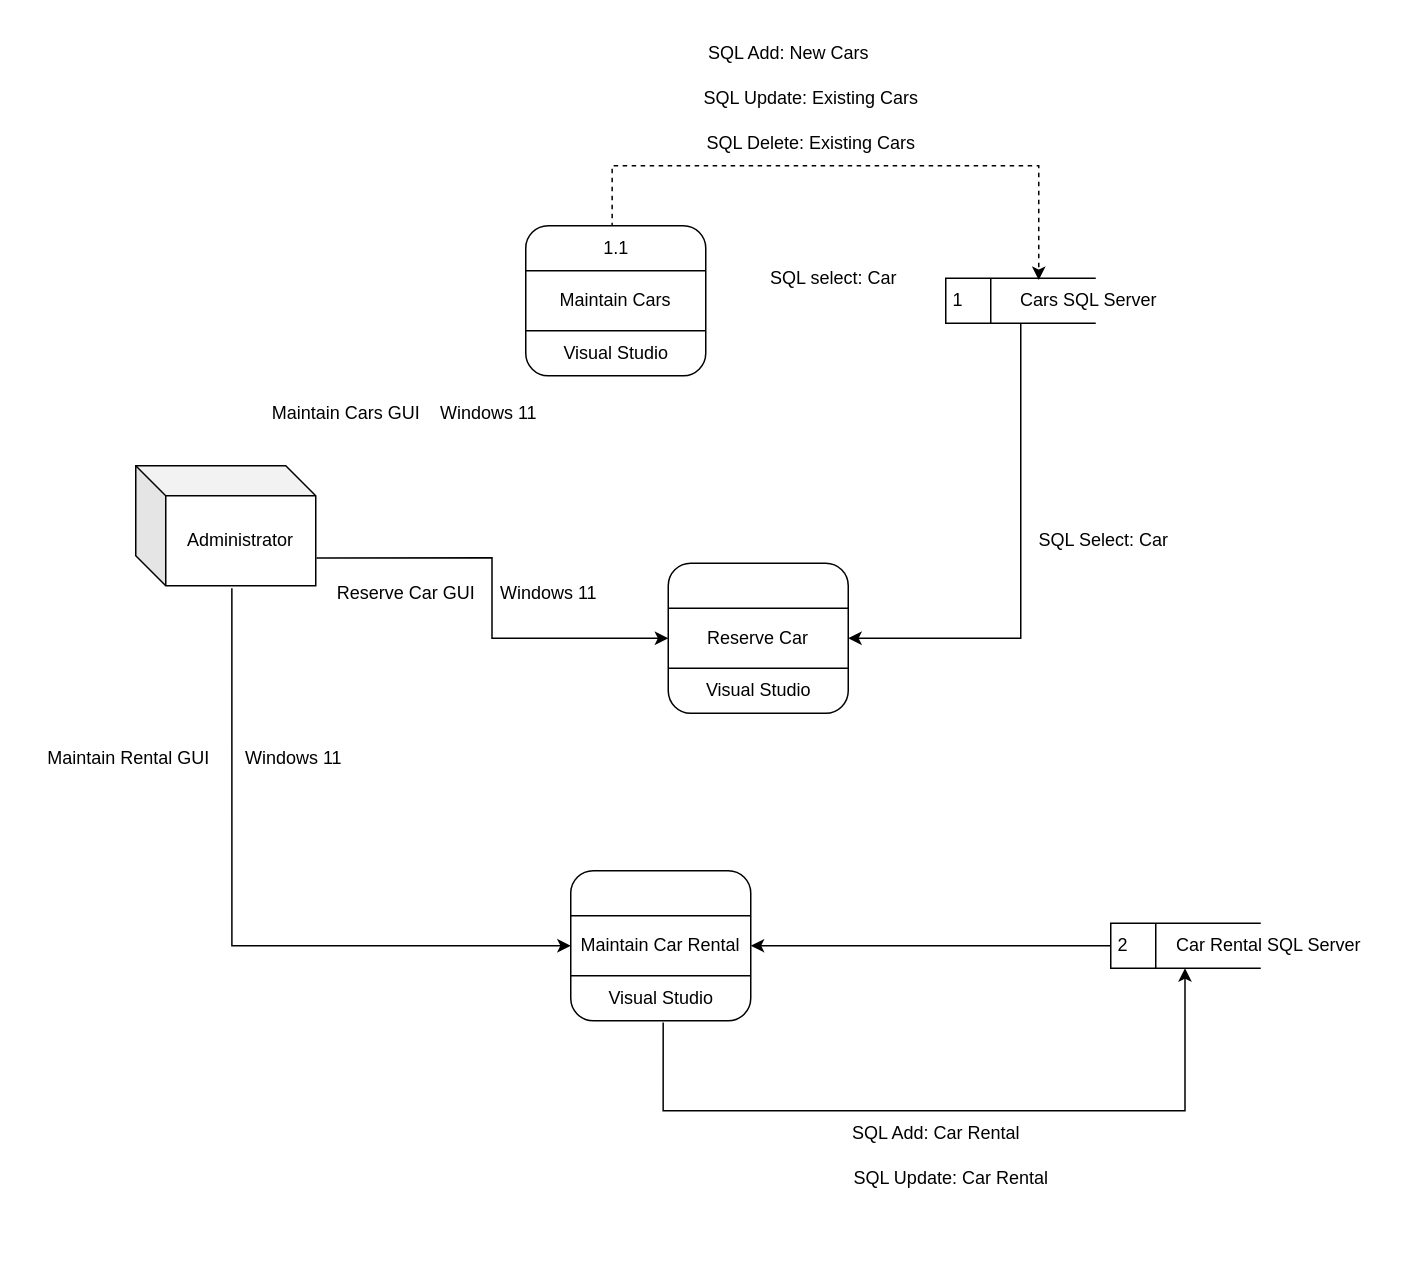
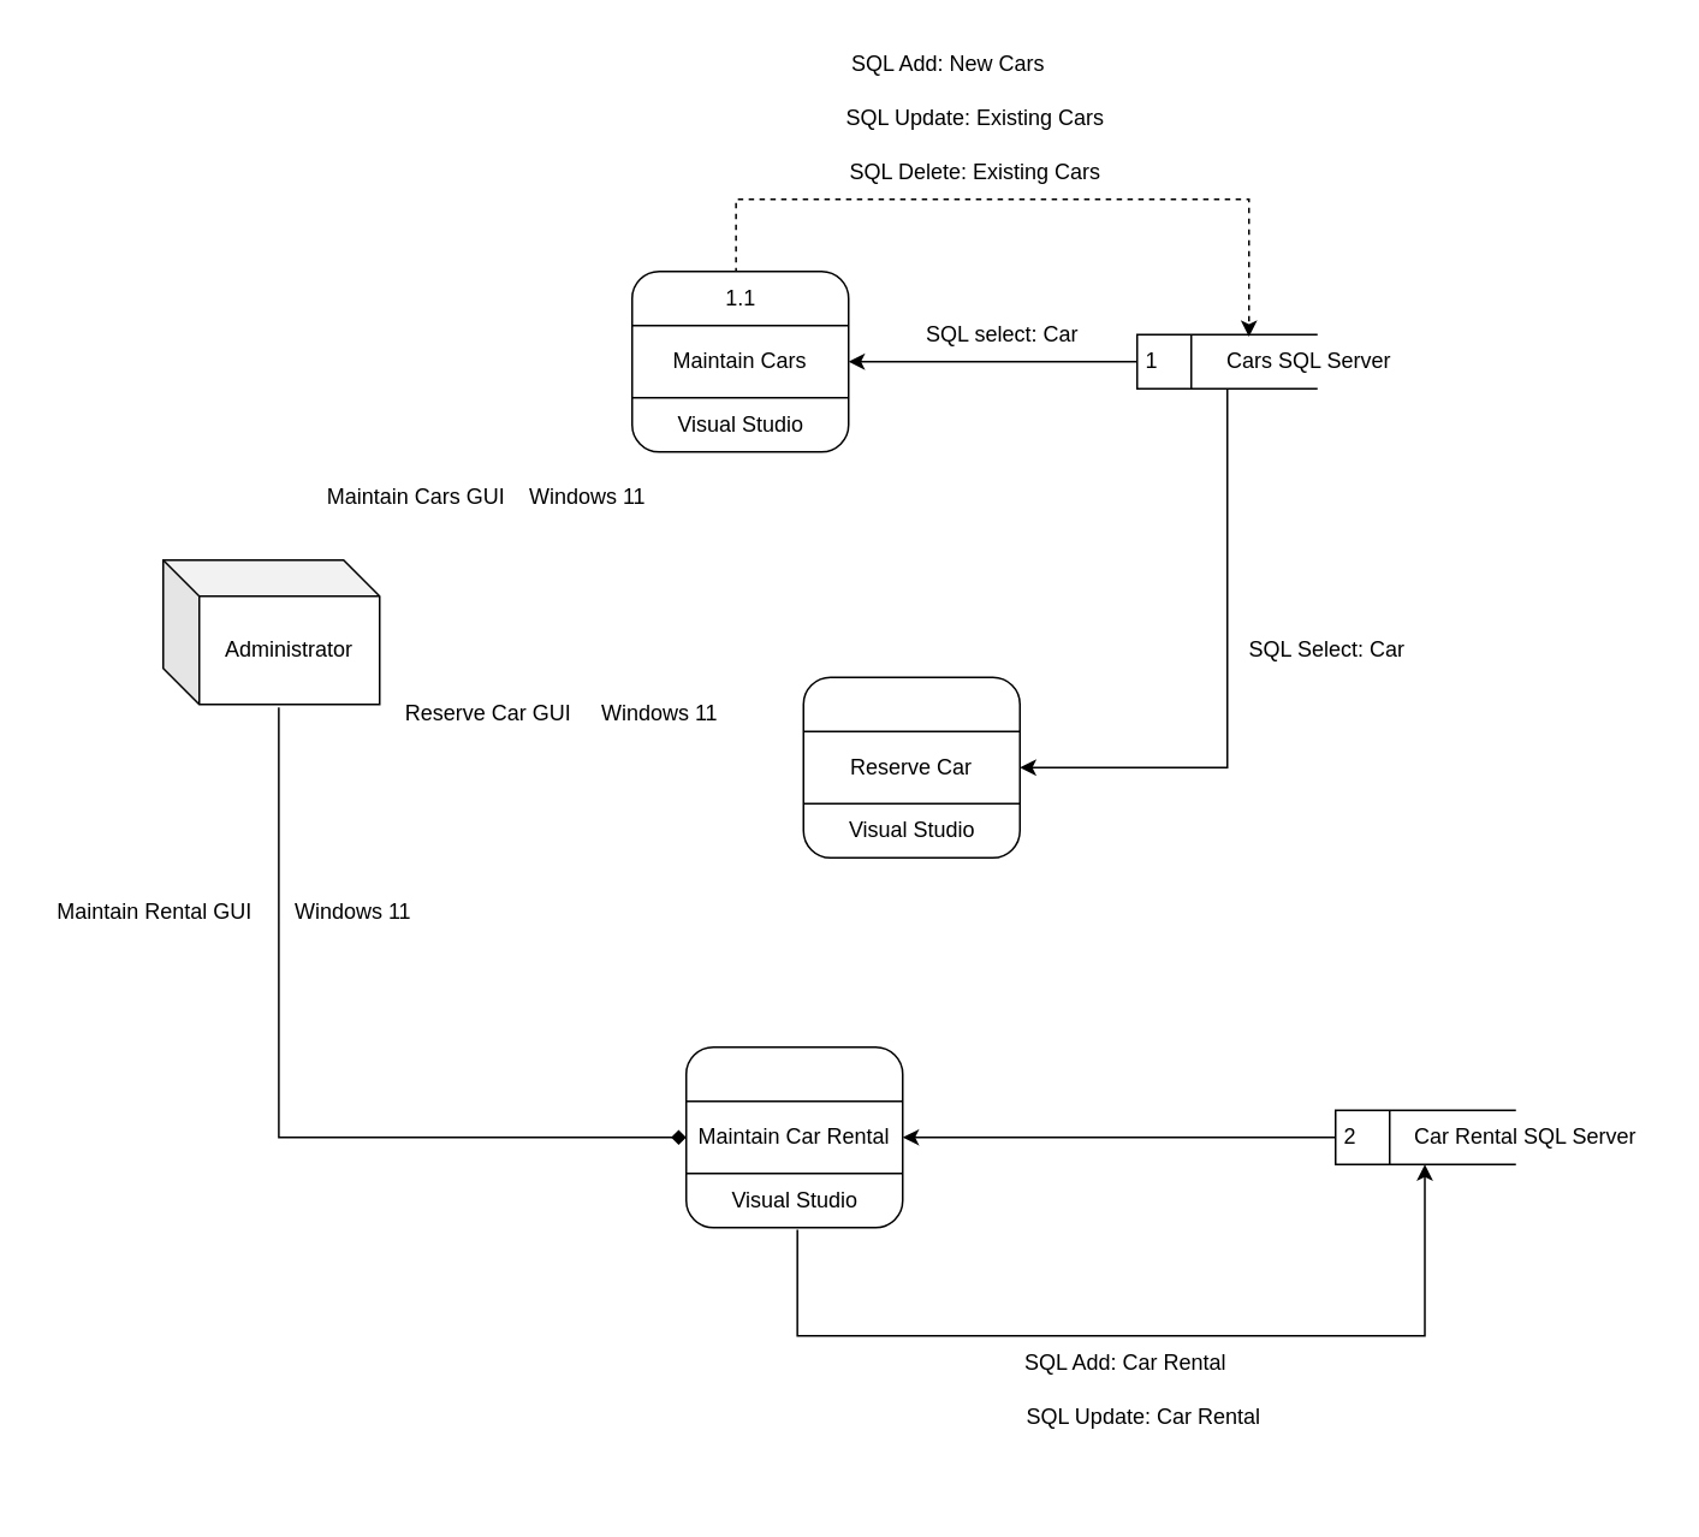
  <mxCell id="0" />
  <mxCell id="1" parent="0" />
  <mxCell id="2" value="" style="group" vertex="1" connectable="0" parent="1"><mxGeometry x="20" y="20" width="900" height="810" as="geometry" /></mxCell>
  <mxCell id="3" value="" style="group" vertex="1" connectable="0" parent="2"><mxGeometry x="70" width="750" height="810" as="geometry" /></mxCell>
  <mxCell id="4" value="SQL Add: New Cars" style="text;html=1;align=center;verticalAlign=middle;resizable=0;points=[];autosize=1;strokeColor=none;fillColor=none;" vertex="1" parent="3"><mxGeometry x="370" width="130" height="30" as="geometry" /></mxCell>
  <mxCell id="5" value="" style="group;movable=0;resizable=0;rotatable=0;deletable=0;editable=0;locked=1;connectable=0;" vertex="1" connectable="0" parent="3"><mxGeometry y="30" width="750" height="780" as="geometry" /></mxCell>
  <mxCell id="6" value="Administrator" style="shape=cube;whiteSpace=wrap;html=1;boundedLbl=1;backgroundOutline=1;darkOpacity=0.05;darkOpacity2=0.1;" vertex="1" parent="5"><mxGeometry y="260" width="120" height="80" as="geometry" /></mxCell>
  <mxCell id="7" value="Windows 11" style="text;html=1;align=center;verticalAlign=middle;resizable=0;points=[];autosize=1;strokeColor=none;fillColor=none;" vertex="1" parent="5"><mxGeometry x="190" y="210" width="90" height="30" as="geometry" /></mxCell>
  <mxCell id="8" value="Maintain Cars GUI" style="text;html=1;align=center;verticalAlign=middle;resizable=0;points=[];autosize=1;strokeColor=none;fillColor=none;" vertex="1" parent="5"><mxGeometry x="80" y="210" width="120" height="30" as="geometry" /></mxCell>
  <mxCell id="9" value="" style="group" vertex="1" connectable="0" parent="5"><mxGeometry x="540" y="135" width="160" height="30" as="geometry" /></mxCell>
  <mxCell id="10" value="1" style="html=1;dashed=0;whiteSpace=wrap;shape=mxgraph.dfd.dataStoreID;align=left;spacingLeft=3;points=[[0,0],[0.5,0],[1,0],[0,0.5],[1,0.5],[0,1],[0.5,1],[1,1]];" vertex="1" parent="9"><mxGeometry width="100" height="30" as="geometry" /></mxCell>
  <mxCell id="11" value="Cars SQL Server" style="text;html=1;align=center;verticalAlign=middle;resizable=0;points=[];autosize=1;strokeColor=none;fillColor=none;" vertex="1" parent="9"><mxGeometry x="40" width="110" height="30" as="geometry" /></mxCell>
+ <mxCell id="12" value="" style="endArrow=classic;html=1;rounded=0;exitX=0;exitY=0.5;exitDx=0;exitDy=0;entryX=1;entryY=0.5;entryDx=0;entryDy=0;" edge="1" parent="5" source="10" target="17"><mxGeometry width="50" height="50" relative="1" as="geometry"><mxPoint x="390" y="220" as="sourcePoint" /><mxPoint x="350" y="220" as="targetPoint" /></mxGeometry></mxCell>
  <mxCell id="13" value="SQL select: Car" style="text;html=1;align=center;verticalAlign=middle;resizable=0;points=[];autosize=1;strokeColor=none;fillColor=none;" vertex="1" parent="5"><mxGeometry x="410" y="120" width="110" height="30" as="geometry" /></mxCell>
  <mxCell id="14" value="" style="endArrow=classic;html=1;rounded=0;edgeStyle=orthogonalEdgeStyle;exitX=0.44;exitY=0.033;exitDx=0;exitDy=0;exitPerimeter=0;entryX=0.2;entryY=0.04;entryDx=0;entryDy=0;entryPerimeter=0;dashed=1;" edge="1" parent="5" source="20" target="11"><mxGeometry width="50" height="50" relative="1" as="geometry"><mxPoint x="310" y="80" as="sourcePoint" /><mxPoint x="360" y="30" as="targetPoint" /><Array as="points"><mxPoint x="318" y="60" /><mxPoint x="602" y="60" /></Array></mxGeometry></mxCell>
  <mxCell id="15" value="SQL Update: Existing Cars" style="text;html=1;align=center;verticalAlign=middle;resizable=0;points=[];autosize=1;strokeColor=none;fillColor=none;" vertex="1" parent="5"><mxGeometry x="365" width="170" height="30" as="geometry" /></mxCell>
  <mxCell id="16" value="SQL Delete: Existing Cars" style="text;html=1;align=center;verticalAlign=middle;resizable=0;points=[];autosize=1;strokeColor=none;fillColor=none;" vertex="1" parent="5"><mxGeometry x="370" y="30" width="160" height="30" as="geometry" /></mxCell>
  <mxCell id="17" value="Maintain Cars" style="rounded=1;whiteSpace=wrap;html=1;" vertex="1" parent="5"><mxGeometry x="260" y="100" width="120" height="100" as="geometry" /></mxCell>
  <mxCell id="18" value="" style="endArrow=none;html=1;rounded=0;" edge="1" parent="5"><mxGeometry width="50" height="50" relative="1" as="geometry"><mxPoint x="260" y="130" as="sourcePoint" /><mxPoint x="380" y="130" as="targetPoint" /></mxGeometry></mxCell>
  <mxCell id="19" value="" style="endArrow=none;html=1;rounded=0;" edge="1" parent="5"><mxGeometry width="50" height="50" relative="1" as="geometry"><mxPoint x="260" y="170" as="sourcePoint" /><mxPoint x="380" y="170" as="targetPoint" /></mxGeometry></mxCell>
  <mxCell id="20" value="1.1" style="text;html=1;align=center;verticalAlign=middle;resizable=0;points=[];autosize=1;strokeColor=none;fillColor=none;" vertex="1" parent="5"><mxGeometry x="300" y="100" width="40" height="30" as="geometry" /></mxCell>
  <mxCell id="21" value="Visual Studio" style="text;html=1;align=center;verticalAlign=middle;resizable=0;points=[];autosize=1;strokeColor=none;fillColor=none;" vertex="1" parent="5"><mxGeometry x="275" y="170" width="90" height="30" as="geometry" /></mxCell>
- <mxCell id="22" value="" style="endArrow=classic;html=1;rounded=0;edgeStyle=orthogonalEdgeStyle;entryX=0;entryY=0.5;entryDx=0;entryDy=0;exitX=1.004;exitY=0.768;exitDx=0;exitDy=0;exitPerimeter=0;" edge="1" parent="5" source="6" target="27"><mxGeometry width="50" height="50" relative="1" as="geometry"><mxPoint x="149.52" y="334.74" as="sourcePoint" /><mxPoint x="199.52" y="284.74" as="targetPoint" /></mxGeometry></mxCell>
  <mxCell id="23" value="" style="endArrow=classic;html=1;rounded=0;edgeStyle=orthogonalEdgeStyle;entryX=1;entryY=0.5;entryDx=0;entryDy=0;" edge="1" parent="5" target="27"><mxGeometry width="50" height="50" relative="1" as="geometry"><mxPoint x="590" y="165" as="sourcePoint" /><mxPoint x="450" y="380" as="targetPoint" /><Array as="points"><mxPoint x="590" y="375" /></Array></mxGeometry></mxCell>
  <mxCell id="24" value="SQL Select: Car" style="text;html=1;align=center;verticalAlign=middle;resizable=0;points=[];autosize=1;strokeColor=none;fillColor=none;" vertex="1" parent="5"><mxGeometry x="590" y="295" width="110" height="30" as="geometry" /></mxCell>
  <mxCell id="25" value="Windows 11" style="text;html=1;align=center;verticalAlign=middle;resizable=0;points=[];autosize=1;strokeColor=none;fillColor=none;" vertex="1" parent="5"><mxGeometry x="230" y="330" width="90" height="30" as="geometry" /></mxCell>
  <mxCell id="26" value="Reserve Car GUI" style="text;html=1;align=center;verticalAlign=middle;resizable=0;points=[];autosize=1;strokeColor=none;fillColor=none;" vertex="1" parent="5"><mxGeometry x="120" y="330" width="120" height="30" as="geometry" /></mxCell>
  <mxCell id="27" value="Reserve Car" style="rounded=1;whiteSpace=wrap;html=1;" vertex="1" parent="5"><mxGeometry x="355" y="325" width="120" height="100" as="geometry" /></mxCell>
  <mxCell id="28" value="" style="endArrow=none;html=1;rounded=0;" edge="1" parent="5"><mxGeometry width="50" height="50" relative="1" as="geometry"><mxPoint x="355" y="355" as="sourcePoint" /><mxPoint x="475" y="355" as="targetPoint" /></mxGeometry></mxCell>
  <mxCell id="29" value="" style="endArrow=none;html=1;rounded=0;" edge="1" parent="5"><mxGeometry width="50" height="50" relative="1" as="geometry"><mxPoint x="355" y="395" as="sourcePoint" /><mxPoint x="475" y="395" as="targetPoint" /></mxGeometry></mxCell>
  <mxCell id="30" value="Visual Studio" style="text;html=1;align=center;verticalAlign=middle;resizable=0;points=[];autosize=1;strokeColor=none;fillColor=none;" vertex="1" parent="5"><mxGeometry x="370" y="395" width="90" height="30" as="geometry" /></mxCell>
  <mxCell id="31" value="" style="group" vertex="1" connectable="0" parent="5"><mxGeometry x="290" y="530" width="120" height="100" as="geometry" /></mxCell>
  <mxCell id="32" value="Maintain Car Rental" style="rounded=1;whiteSpace=wrap;html=1;" vertex="1" parent="31"><mxGeometry width="120" height="100" as="geometry" /></mxCell>
  <mxCell id="33" value="" style="endArrow=none;html=1;rounded=0;" edge="1" parent="31"><mxGeometry width="50" height="50" relative="1" as="geometry"><mxPoint y="30" as="sourcePoint" /><mxPoint x="120" y="30" as="targetPoint" /></mxGeometry></mxCell>
  <mxCell id="34" value="" style="endArrow=none;html=1;rounded=0;" edge="1" parent="31"><mxGeometry width="50" height="50" relative="1" as="geometry"><mxPoint y="70" as="sourcePoint" /><mxPoint x="120" y="70" as="targetPoint" /></mxGeometry></mxCell>
  <mxCell id="35" value="Visual Studio" style="text;html=1;align=center;verticalAlign=middle;resizable=0;points=[];autosize=1;strokeColor=none;fillColor=none;" vertex="1" parent="31"><mxGeometry x="15" y="70" width="90" height="30" as="geometry" /></mxCell>
  <mxCell id="36" value="2" style="html=1;dashed=0;whiteSpace=wrap;shape=mxgraph.dfd.dataStoreID;align=left;spacingLeft=3;points=[[0,0],[0.5,0],[1,0],[0,0.5],[1,0.5],[0,1],[0.5,1],[1,1]];" vertex="1" parent="5"><mxGeometry x="650" y="565" width="100" height="30" as="geometry" /></mxCell>
- <mxCell id="37" value="" style="endArrow=classic;html=1;rounded=0;edgeStyle=orthogonalEdgeStyle;exitX=0.534;exitY=1.021;exitDx=0;exitDy=0;exitPerimeter=0;entryX=0;entryY=0.5;entryDx=0;entryDy=0;" edge="1" parent="5" source="6" target="32"><mxGeometry width="50" height="50" relative="1" as="geometry"><mxPoint x="70" y="500" as="sourcePoint" /><mxPoint x="120" y="450" as="targetPoint" /><Array as="points"><mxPoint x="64" y="580" /></Array></mxGeometry></mxCell>
+ <mxCell id="37" value="" style="endArrow=diamond;html=1;rounded=0;edgeStyle=orthogonalEdgeStyle;exitX=0.534;exitY=1.021;exitDx=0;exitDy=0;exitPerimeter=0;entryX=0;entryY=0.5;entryDx=0;entryDy=0;" edge="1" parent="5" source="6" target="32"><mxGeometry width="50" height="50" relative="1" as="geometry"><mxPoint x="70" y="500" as="sourcePoint" /><mxPoint x="120" y="450" as="targetPoint" /><Array as="points"><mxPoint x="64" y="580" /></Array></mxGeometry></mxCell>
  <mxCell id="38" value="Windows 11" style="text;html=1;align=center;verticalAlign=middle;resizable=0;points=[];autosize=1;strokeColor=none;fillColor=none;" vertex="1" parent="5"><mxGeometry x="60" y="440" width="90" height="30" as="geometry" /></mxCell>
  <mxCell id="39" value="" style="endArrow=classic;html=1;rounded=0;entryX=1;entryY=0.5;entryDx=0;entryDy=0;exitX=0;exitY=0.5;exitDx=0;exitDy=0;" edge="1" parent="5" source="36" target="32"><mxGeometry width="50" height="50" relative="1" as="geometry"><mxPoint x="550" y="615" as="sourcePoint" /><mxPoint x="600" y="565" as="targetPoint" /></mxGeometry></mxCell>
  <mxCell id="40" value="SQL Update: Car Rental&amp;nbsp;" style="text;html=1;align=center;verticalAlign=middle;resizable=0;points=[];autosize=1;strokeColor=none;fillColor=none;" vertex="1" parent="5"><mxGeometry x="465" y="720" width="160" height="30" as="geometry" /></mxCell>
  <mxCell id="41" value="" style="endArrow=classic;html=1;rounded=0;edgeStyle=orthogonalEdgeStyle;exitX=0.518;exitY=1.04;exitDx=0;exitDy=0;exitPerimeter=0;" edge="1" parent="5" source="35"><mxGeometry width="50" height="50" relative="1" as="geometry"><mxPoint x="649.5" y="645" as="sourcePoint" /><mxPoint x="699.5" y="595" as="targetPoint" /><Array as="points"><mxPoint x="352" y="690" /><mxPoint x="700" y="690" /></Array></mxGeometry></mxCell>
  <mxCell id="42" value="SQL Add: Car Rental&amp;nbsp;" style="text;html=1;align=center;verticalAlign=middle;resizable=0;points=[];autosize=1;strokeColor=none;fillColor=none;" vertex="1" parent="5"><mxGeometry x="465" y="690" width="140" height="30" as="geometry" /></mxCell>
  <mxCell id="43" value="" style="group" vertex="1" connectable="0" parent="2"><mxGeometry y="470" width="900" height="155" as="geometry" /></mxCell>
  <mxCell id="44" value="Maintain Rental GUI" style="text;html=1;align=center;verticalAlign=middle;resizable=0;points=[];autosize=1;strokeColor=none;fillColor=none;" vertex="1" parent="43"><mxGeometry width="130" height="30" as="geometry" /></mxCell>
  <mxCell id="45" value="Car Rental SQL Server" style="text;html=1;align=center;verticalAlign=middle;resizable=0;points=[];autosize=1;strokeColor=none;fillColor=none;" vertex="1" parent="43"><mxGeometry x="750" y="125" width="150" height="30" as="geometry" /></mxCell>
